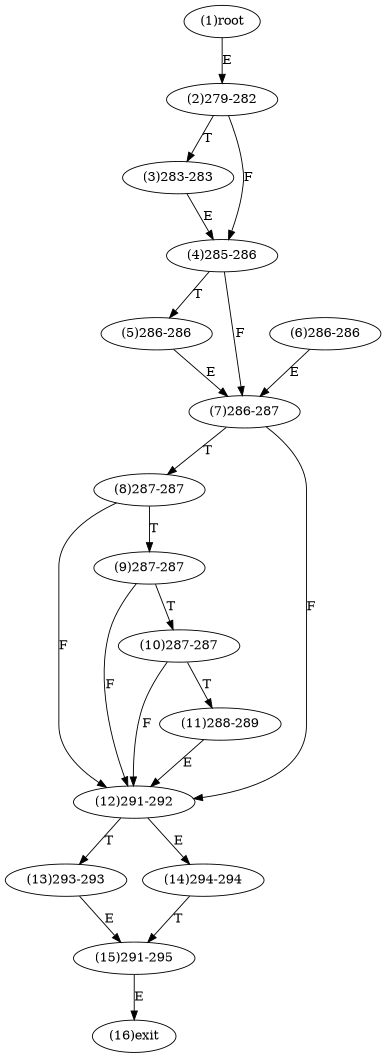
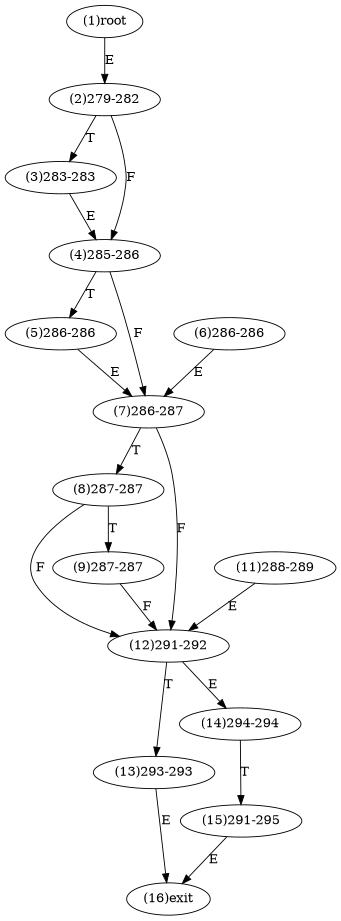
  digraph {
    n1 [label="(1)root"]
    n2 [label="(2)279-282"]
    n3 [label="(3)283-283"]
    n4 [label="(4)285-286"]
    n5 [label="(5)286-286"]
    n6 [label="(7)286-287"]
    n7 [label="(6)286-286"]
    n8 [label="(8)287-287"]
    n9 [label="(12)291-292"]
    n10 [label="(9)287-287"]
    n11 [label="(13)293-293"]
    n12 [label="(14)294-294"]
-   n13 [label="(10)287-287"]
    n14 [label="(11)288-289"]
    n15 [label="(15)291-295"]
    n16 [label="(16)exit"]
    n1 -> n2 [label=E]
    n2 -> n3 [label=T]
    n2 -> n4 [label=F]
    n3 -> n4 [label=E]
    n4 -> n5 [label=T]
    n4 -> n6 [label=F]
    n5 -> n6 [label=E]
    n6 -> n8 [label=T]
    n6 -> n9 [label=F]
    n7 -> n6 [label=E]
    n8 -> n9 [label=F]
    n8 -> n10 [label=T]
    n9 -> n11 [label=T]
    n9 -> n12 [label=E]
    n10 -> n9 [label=F]
-   n10 -> n13 [label=T]
-   n11 -> n15 [label=E]
+   n11 -> n16 [label=E]
    n12 -> n15 [label=T]
-   n13 -> n9 [label=F]
-   n13 -> n14 [label=T]
    n14 -> n9 [label=E]
    n15 -> n16 [label=E]
  }
